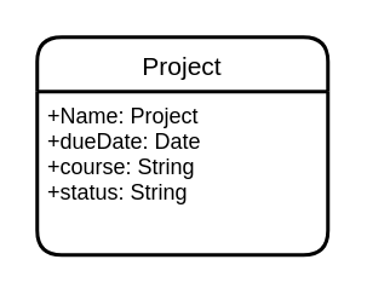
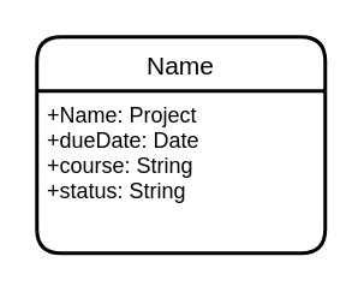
  <mxCell id="0" />
  <mxCell id="1" parent="0" />
- <mxCell id="2" value="Project" style="swimlane;childLayout=stackLayout;horizontal=1;startSize=30;horizontalStack=0;rounded=1;fontSize=14;fontStyle=0;strokeWidth=2;resizeParent=0;resizeLast=1;shadow=0;dashed=0;align=center;" vertex="1" parent="1"><mxGeometry x="20" y="20" width="160" height="120" as="geometry" /></mxCell>
+ <mxCell id="2" value="Name" style="swimlane;childLayout=stackLayout;horizontal=1;startSize=30;horizontalStack=0;rounded=1;fontSize=14;fontStyle=0;strokeWidth=2;resizeParent=0;resizeLast=1;shadow=0;dashed=0;align=center;" vertex="1" parent="1"><mxGeometry x="20" y="20" width="160" height="120" as="geometry" /></mxCell>
  <mxCell id="3" value="+Name: Project&#10;+dueDate: Date&#10;+course: String&#10;+status: String" style="align=left;strokeColor=none;fillColor=none;spacingLeft=4;fontSize=12;verticalAlign=top;resizable=0;rotatable=0;part=1;" vertex="1" parent="2"><mxGeometry y="30" width="160" height="90" as="geometry" /></mxCell>
